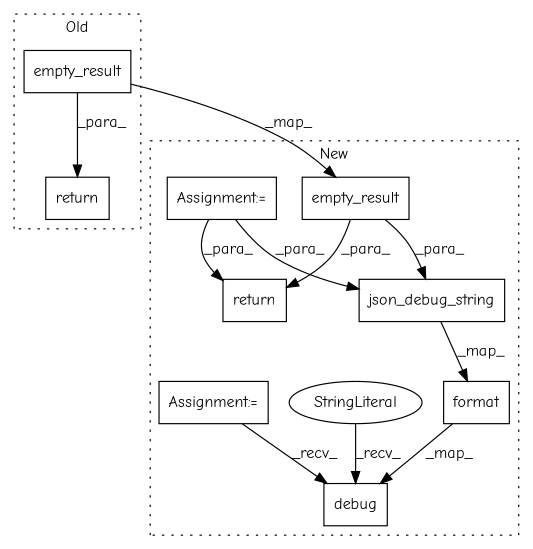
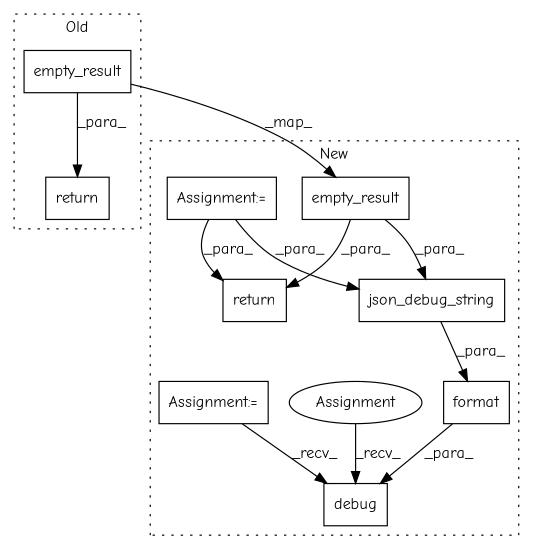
  digraph {
    fontname="Comic Neue"
    node [a=32 fontname="Comic Neue" l="13,1" shape=box]
    edge [fontname="Comic Neue"]
    n1 [label=empty_result s="4398,4415"]
    n2 [a=41 l=7 label=return s=4391]
    n3 [label=empty_result s="4465,4482"]
    n4 [a=41 l=7 label=return s=4628]
    n5 [a=7 l=1 label="Assignment:=" s=4370]
    n6 [l="6,1" label=debug s="4567,4621"]
    n7 [l="7,1" label=format s="4588,4620"]
-   n8 [a=45 l=14 label=StringLiteral s=4573 shape=ellipse]
+   n8 [a=45 l=14 label=Assignment s=4573 shape=ellipse]
    n9 [l="18,1" label=json_debug_string s="4595,4619"]
    n10 [a=7 l=6 label="Assignment:=" s=3340]
    subgraph cluster_1 {
      label=Old
      style=dotted
      n1
      n2
    }
    subgraph cluster_2 {
      label=New
      style=dotted
      n3
      n4
      n5
      n6
      n7
      n8
      n9
      n10
    }
    n1 -> n2 [label=_para_]
    n1 -> n3 [label=_map_]
    n3 -> n4 [label=_para_]
    n3 -> n9 [label=_para_]
    n5 -> n4 [label=_para_]
    n5 -> n9 [label=_para_]
-   n7 -> n6 [label=_map_]
+   n7 -> n6 [label=_para_]
    n8 -> n6 [label=_recv_]
-   n9 -> n7 [label=_map_]
+   n9 -> n7 [label=_para_]
    n10 -> n6 [label=_recv_]
  }
